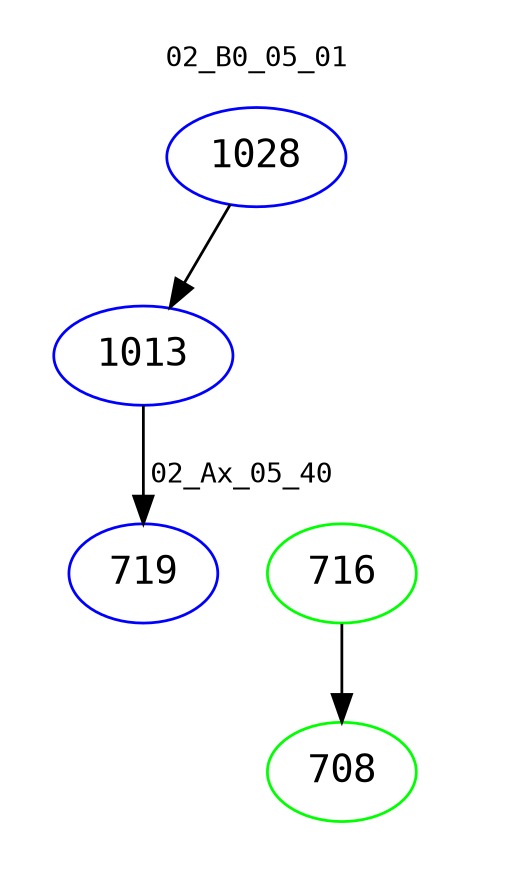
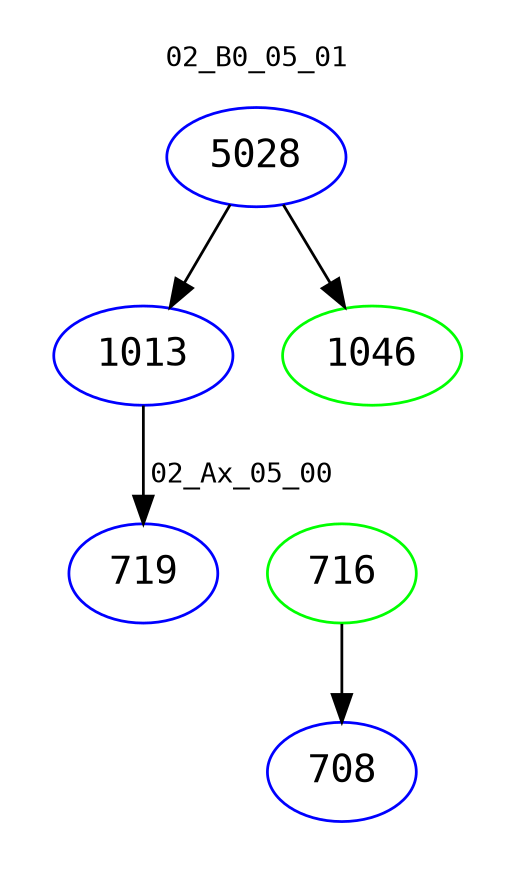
  digraph {
    fontname="DejaVu Sans Mono"
    node [color=green fontname="DejaVu Sans Mono"]
    edge [color=black fontname="DejaVu Sans Mono"]
    n1 [label=716]
-   n2 [label=708]
+   n2 [color=blue label=708]
    n3 [color=blue label=719]
-   n4 [color=blue label=1028]
+   n4 [color=blue label=5028]
    n5 [color=blue label=1013]
+   n6 [label=1046]
    subgraph cluster_1 {
      color=white
      fontsize=10
-     label="02_Ax_05_40"
+     label="02_Ax_05_00"
      n1
      n2
      n3
    }
    subgraph cluster_2 {
      color=white
      fontsize=10
      label="02_B0_05_01"
      n4
      n5
+     n6
    }
    n1 -> n2
    n4 -> n5
+   n4 -> n6
    n5 -> n3
  }
